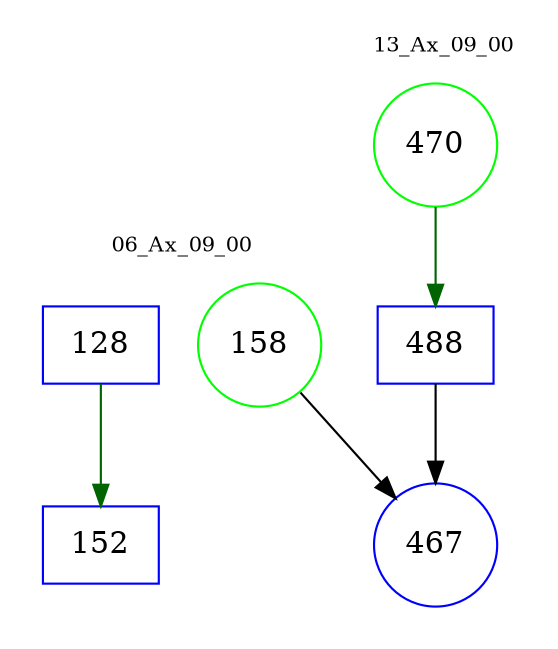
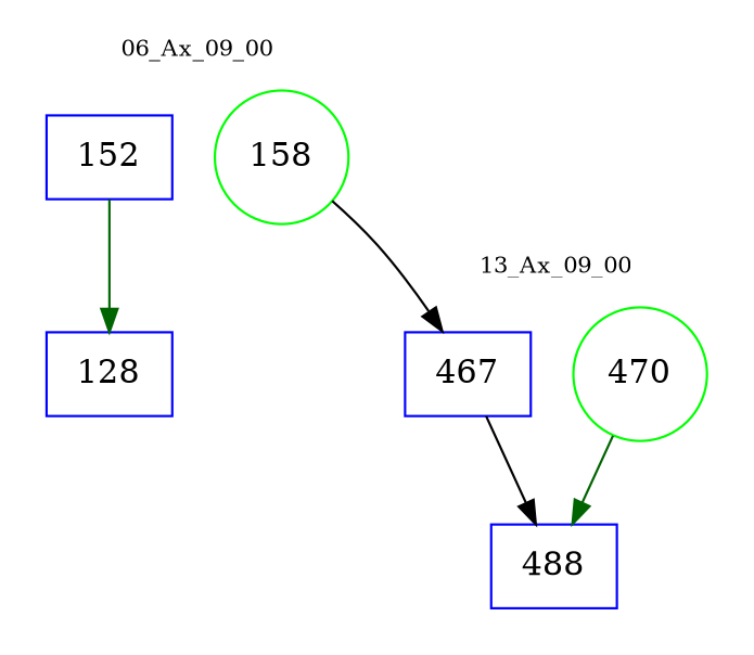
  digraph {
    node [color=blue shape=circle]
    edge [color=black]
    n1 [color=green label=158]
    n2 [label=152 shape=box]
    n3 [label=128 shape=box]
    n4 [color=green label=470]
    n5 [label=488 shape=box]
-   n6 [label=467]
+   n6 [label=467 shape=box]
    subgraph cluster_1 {
      color=white
      fontsize=10
      label="06_Ax_09_00"
      n1
      n2
      n3
    }
    subgraph cluster_2 {
      color=white
      fontsize=10
      label="13_Ax_09_00"
      n4
      n5
      n6
    }
    n1 -> n6
-   n3 -> n2 [color=darkgreen]
+   n2 -> n3 [color=darkgreen]
    n4 -> n5 [color=darkgreen]
-   n5 -> n6
+   n6 -> n5
  }
